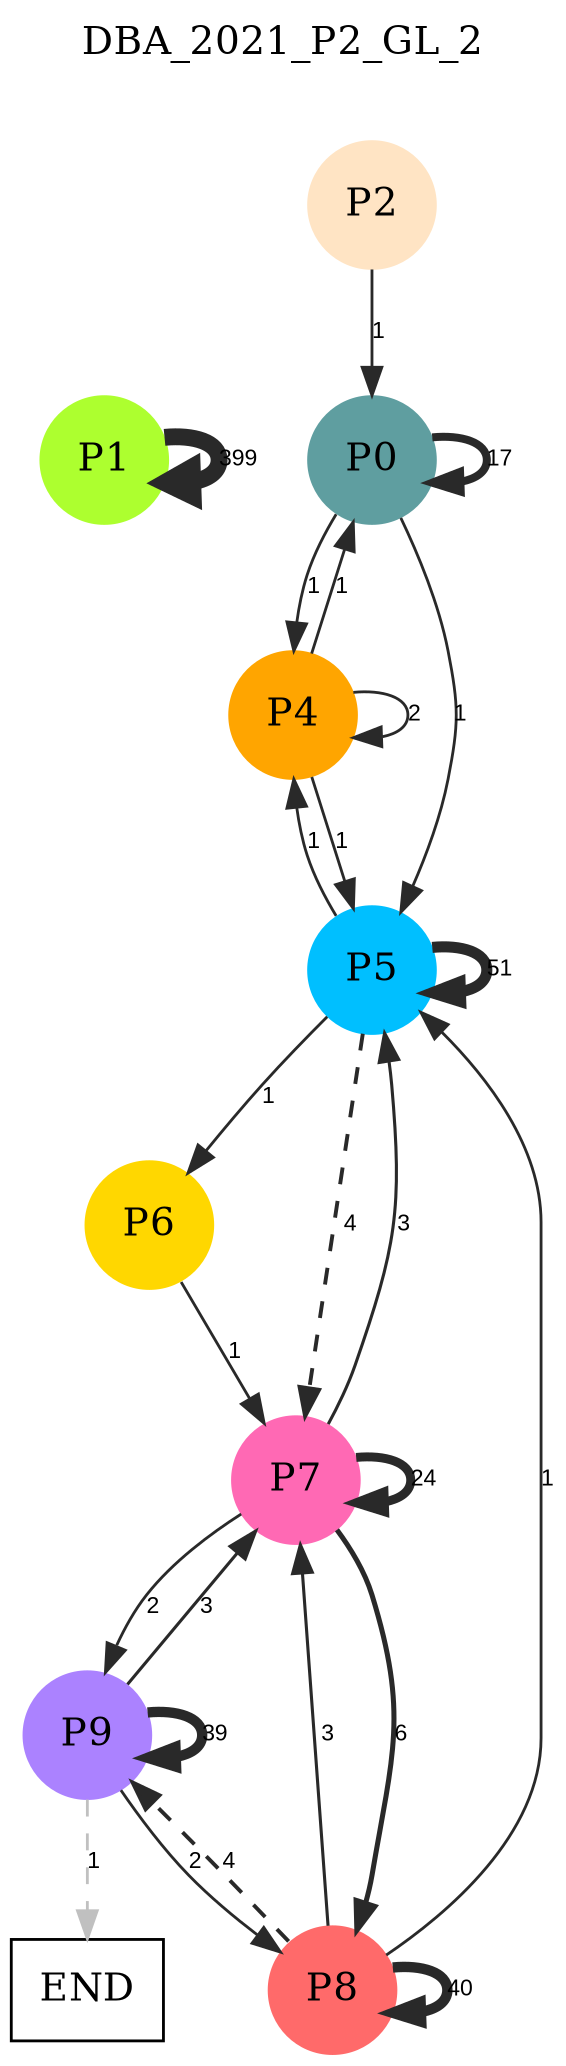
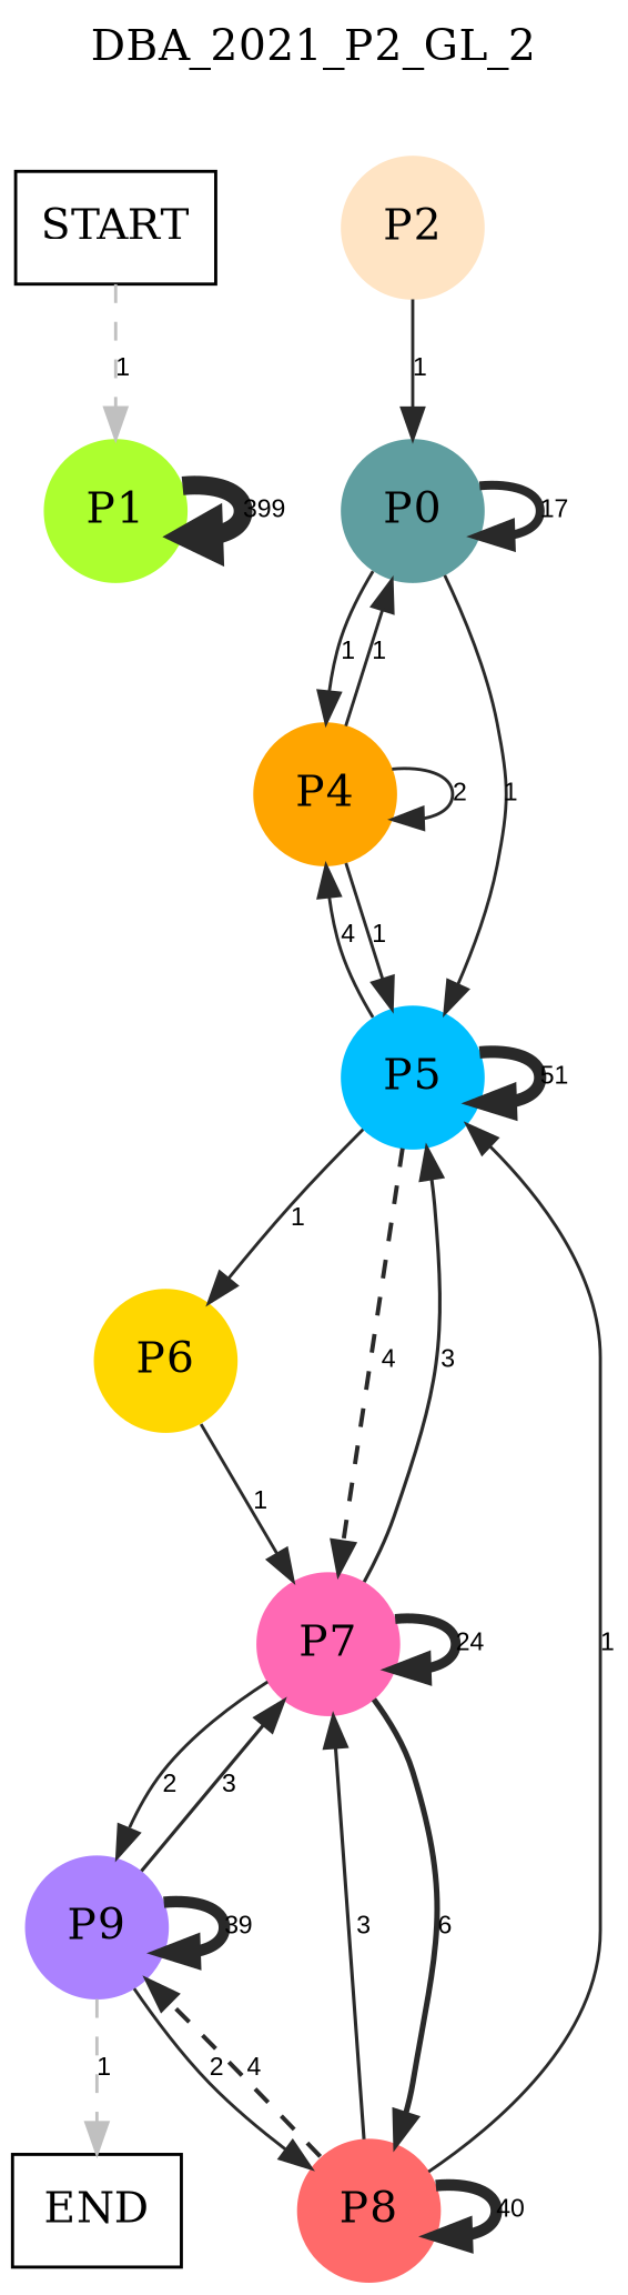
  digraph {
    label=DBA_2021_P2_GL_2
    labelloc=t
    node [color=black shape=circle style=filled]
    edge [color=grey16 fontname=Arial fontsize=8 labelfloat=false penwidth=1]
+   START [fillcolor=white shape=box]
    P1 [color=greenyellow]
    P2 [color=bisque]
    n4 [color=cadetblue label=P0]
    P4 [color=orange]
    P5 [color=deepskyblue]
    P6 [color=gold]
    P7 [color=hotpink]
    P8 [color=indianred1]
    P9 [color=mediumpurple1]
    END [fillcolor=white shape=box]
+   START -> P1 [color=grey label=1 style=dashed penwidth=""]
    P1 -> P1 [label=399 penwidth=5.98896141688986]
    P2 -> n4 [label=1]
    n4 -> n4 [label=17 penwidth=2.83321334405622]
    n4 -> P4 [label=1]
    n4 -> P5 [label=1]
    P4 -> n4 [label=1]
    P4 -> P4 [label=2]
    P4 -> P5 [label=1]
-   P5 -> P4 [label=1]
+   P5 -> P4 [label=4]
    P5 -> P5 [label=51 penwidth=3.93182563272433]
    P5 -> P6 [label=1]
    P5 -> P7 [label=4 penwidth=1.38629436111989 style=dashed]
    P6 -> P7 [label=1]
    P7 -> P5 [label=3 penwidth=1.09861228866811]
    P7 -> P7 [label=24 penwidth=3.17805383034795]
    P7 -> P8 [label=6 penwidth=1.79175946922805]
    P7 -> P9 [label=2]
    P8 -> P5 [label=1]
    P8 -> P7 [label=3 penwidth=1.09861228866811]
    P8 -> P8 [label=40 penwidth=3.68887945411394]
    P8 -> P9 [label=4 penwidth=1.38629436111989 style=dashed]
    P9 -> P7 [label=3 penwidth=1.09861228866811]
    P9 -> P8 [label=2]
    P9 -> P9 [label=39 penwidth=3.66356164612965]
    P9 -> END [color=grey label=1 style=dashed penwidth=""]
  }
